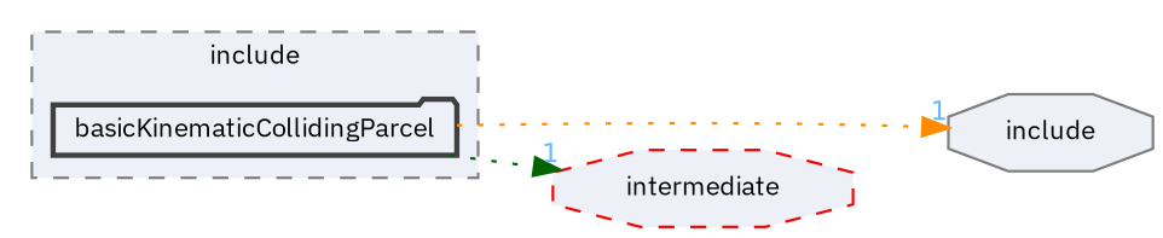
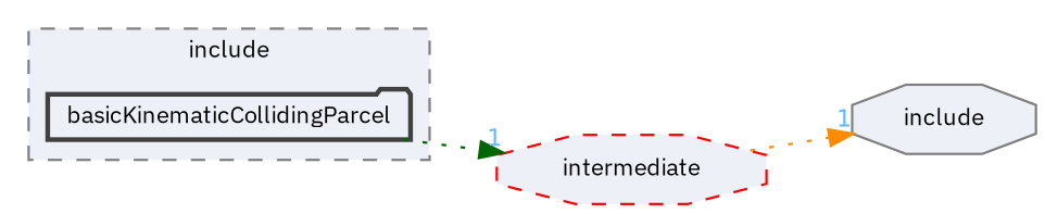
  digraph {
    compound=true
    fontname="IBM Plex Sans"
    rankdir=LR
    node [fillcolor="#edf0f7" fontname="IBM Plex Sans" fontsize=10 shape=octagon]
    edge [fontcolor=steelblue1 fontname="IBM Plex Sans" fontsize=10 headlabel=1 labeldistance=1.5 labelfontname=Helvetica labelfontsize=10 style=dotted]
    n1 [color=grey25 height=0.2 label=basicKinematicCollidingParcel shape=folder style="filled,bold" width=0.4]
    n2 [color=grey50 height=0.2 label=include style=filled width=0.4]
    n3 [color=red height=0.2 label=intermediate style="filled,dashed" width=0.4]
    subgraph cluster_1 {
      bgcolor="#edf0f7"
      fontsize=10
      label=include
      pencolor=grey50
      style="filled,dashed"
      n1
    }
-   n1 -> n2 [color=darkorange]
+   n3 -> n2 [color=darkorange]
    n1 -> n3 [color=darkgreen]
  }
